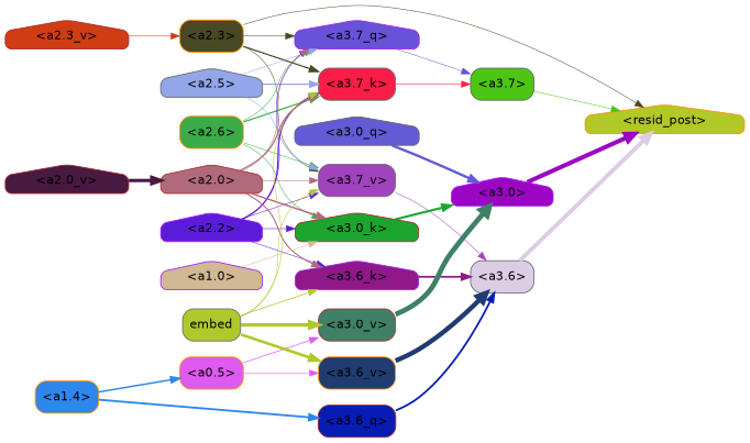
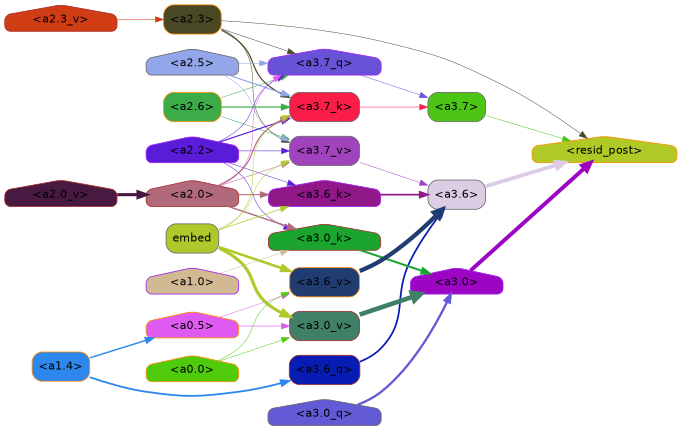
  strict digraph {
    rankdir=LR
    splines=true
    node [color=gray40 fontname=Helvetica shape=house style="filled, rounded"]
    edge [color="#5a1cd9" penwidth=0.6 style=bold]
    "<a3.7>" [fillcolor="#4dc514" shape=box]
    "<resid_post>" [color=darkorange fillcolor="#b1c927"]
    "<a3.6>" [fillcolor="#dccde5" shape=box]
    "<a3.0>" [color=purple fillcolor="#9c05c4"]
    "<a2.3>" [color=darkorange fillcolor="#494825" shape=box]
    "<a3.7_q>" [color=purple fillcolor="#6852d7"]
    "<a3.7_k>" [fillcolor="#f91d48" shape=box]
    "<a3.7_v>" [fillcolor="#a043bd" shape=box]
    "<a3.6_q>" [color=brown fillcolor="#071cb3" shape=box]
    "<a3.0_q>" [fillcolor="#635bd5"]
    "<a3.6_k>" [color=purple fillcolor="#901889"]
    "<a3.0_k>" [color=brown fillcolor="#1ba52f"]
    "<a3.6_v>" [color=darkorange fillcolor="#203c71" shape=box]
    "<a3.0_v>" [color=brown fillcolor="#3f8066" shape=box]
    "<a2.6>" [color=darkorange fillcolor="#3cac49" shape=box]
    "<a2.5>" [fillcolor="#92a6e9"]
    "<a2.2>" [color=purple fillcolor="#5a1cd9"]
    "<a2.0>" [color=brown fillcolor="#b16a7b"]
    "<a1.4>" [color=darkorange fillcolor="#2e87ec" shape=box]
-   "<a0.5>" [color=darkorange fillcolor="#de5af0" shape=box]
+   "<a0.5>" [color=darkorange fillcolor="#de5af0"]
    embed [fillcolor="#afc92d" shape=box]
    "<a1.0>" [color=purple fillcolor="#d0b993"]
+   "<a0.0>" [color=darkorange fillcolor="#50ca0c"]
    "<a2.3_v>" [color=brown fillcolor="#d03c14"]
    "<a2.0_v>" [color=brown fillcolor="#481941"]
    "<a3.7>" -> "<resid_post>" [color="#4dc514"]
    "<a3.6>" -> "<resid_post>" [color="#dccde5" penwidth=4.746312499046326 style=""]
    "<a3.0>" -> "<resid_post>" [color="#9c05c4" penwidth=4.896343111991882 style=solid]
    "<a2.3>" -> "<resid_post>" [color="#494825"]
    "<a2.3>" -> "<a3.7_q>" [color="#494825" style=solid]
    "<a2.3>" -> "<a3.7_k>" [color="#494825" penwidth=1.467104621231556 style=solid]
    "<a2.3>" -> "<a3.7_v>" [color="#494825" style=solid]
    "<a3.7_q>" -> "<a3.7>" [color="#6852d7"]
    "<a3.7_k>" -> "<a3.7>" [color="#f91d48"]
    "<a3.7_v>" -> "<a3.6>" [color="#a043bd"]
    "<a3.6_q>" -> "<a3.6>" [color="#071cb3" penwidth=2.160832464694977 style=solid]
    "<a3.0_q>" -> "<a3.0>" [color="#635bd5" penwidth=2.870753765106201]
    "<a3.6_k>" -> "<a3.6>" [color="#901889" penwidth=2.13908451795578 style=solid]
    "<a3.0_k>" -> "<a3.0>" [color="#1ba52f" penwidth=2.520303964614868]
    "<a3.6_v>" -> "<a3.6>" [color="#203c71" penwidth=5.297133803367615 style=solid]
    "<a3.0_v>" -> "<a3.0>" [color="#3f8066" penwidth=5.680712580680847]
    "<a2.6>" -> "<a3.7_q>" [color="#3cac49" style=solid]
    "<a2.6>" -> "<a3.7_k>" [color="#3cac49" penwidth=1.4453159049153328]
    "<a2.6>" -> "<a3.7_v>" [color="#3cac49" style=solid]
-   "<a2.6>" -> "<a3.0_k>" [color="#3cac49" style=solid]
    "<a2.5>" -> "<a3.7_q>" [color="#92a6e9"]
    "<a2.5>" -> "<a3.7_k>" [color="#92a6e9" penwidth=1.4526091292500496 style=solid]
    "<a2.5>" -> "<a3.7_v>" [color="#92a6e9"]
    "<a2.2>" -> "<a3.7_q>"
    "<a2.2>" -> "<a3.7_k>" [penwidth=1.4310357049107552 style=solid]
    "<a2.2>" -> "<a3.7_v>" [style=solid]
    "<a2.2>" -> "<a3.6_k>" [style=solid]
    "<a2.2>" -> "<a3.0_k>"
-   "<a2.0>" -> "<a3.7_q>" [color="#b16a7b"]
+   "<a2.0>" -> "<a3.7_q>" [color="#de5af0"]
    "<a2.0>" -> "<a3.7_k>" [color="#b16a7b" penwidth=1.4314699843525887 style=solid]
    "<a2.0>" -> "<a3.7_v>" [color="#b16a7b"]
    "<a2.0>" -> "<a3.6_k>" [color="#b16a7b" penwidth=1.2950235605239868 style=solid]
    "<a2.0>" -> "<a3.0_k>" [color="#b16a7b" penwidth=1.712992787361145]
    "<a1.4>" -> "<a3.6_q>" [color="#2e87ec" penwidth=2.242796540260315 style=solid]
    "<a1.4>" -> "<a0.5>" [color="#2e87ec" penwidth=1.7808996737003326]
    "<a0.5>" -> "<a3.6_v>" [color="#de5af0" style=solid]
    "<a0.5>" -> "<a3.0_v>" [color="#de5af0" penwidth=0.8493617177009583]
    embed -> "<a3.7_k>" [color="#afc92d" style=solid]
    embed -> "<a3.7_v>" [color="#afc92d" style=solid]
    embed -> "<a3.6_k>" [color="#afc92d" penwidth=0.891706109046936]
    embed -> "<a3.6_v>" [color="#afc92d" penwidth=3.1766927242279053]
    embed -> "<a3.0_v>" [color="#afc92d" penwidth=3.9005755856633186]
    "<a1.0>" -> "<a3.0_k>" [color="#d0b993" style=solid]
+   "<a0.0>" -> "<a3.6_v>" [color="#50ca0c"]
+   "<a0.0>" -> "<a3.0_v>" [color="#50ca0c"]
    "<a2.3_v>" -> "<a2.3>" [color="#d03c14" style=solid]
    "<a2.0_v>" -> "<a2.0>" [color="#481941" penwidth=3.8170836865901947]
  }
